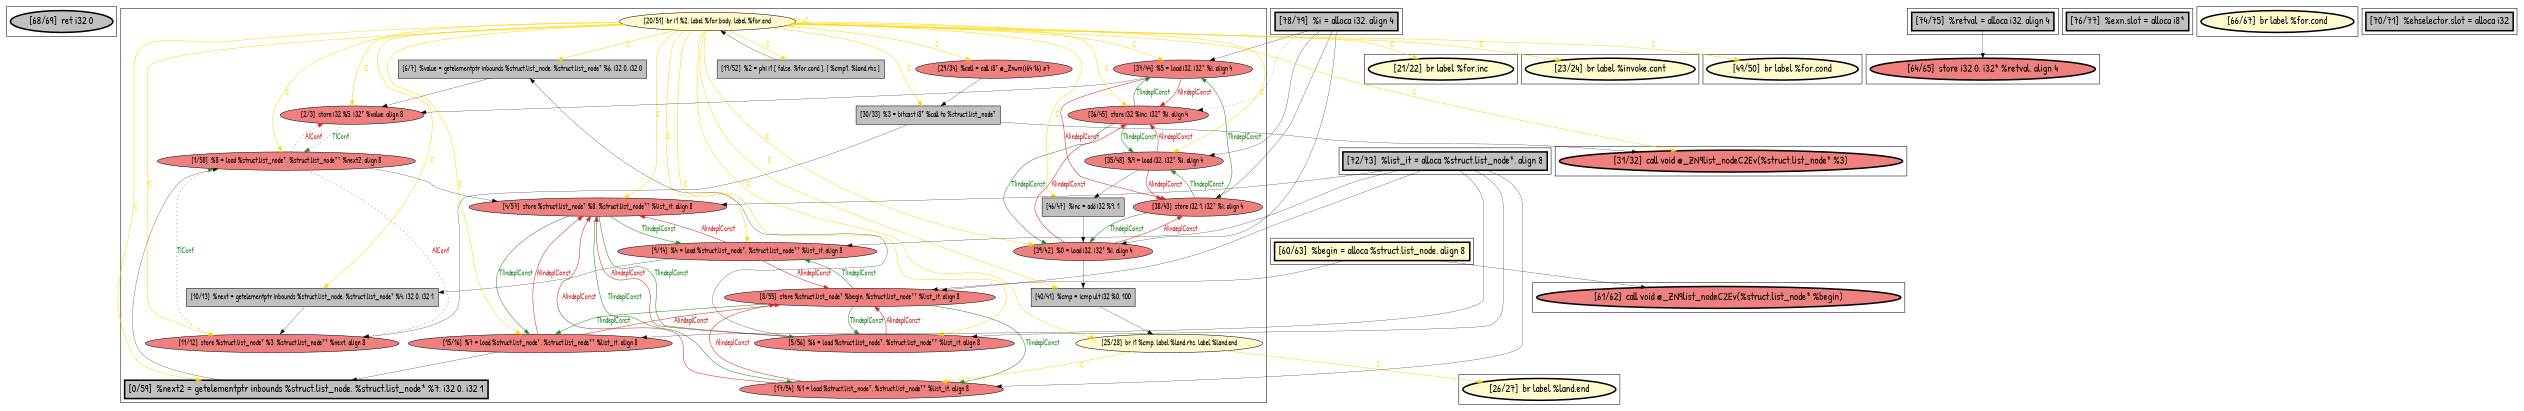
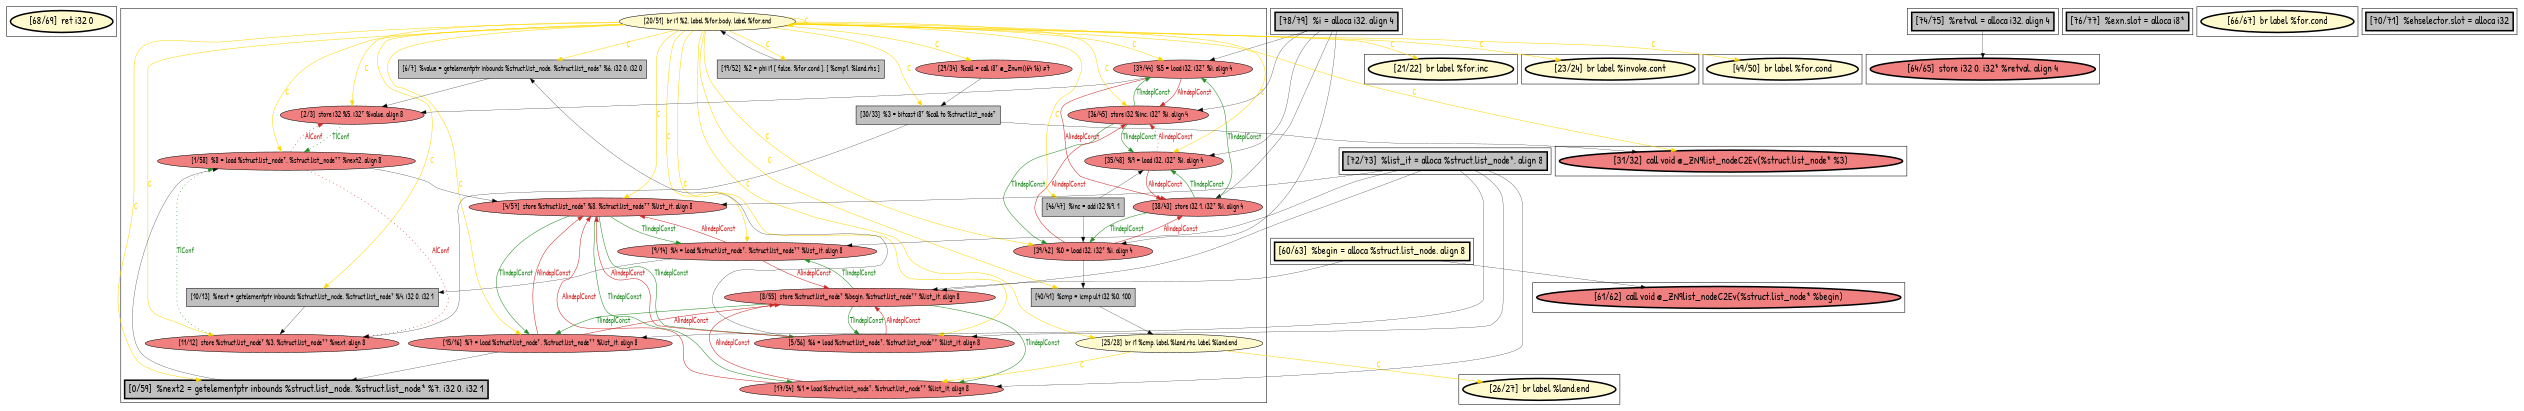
  digraph {
    fontname="Patrick Hand"
    node [fillcolor=lightcoral fontname="Patrick Hand" shape=ellipse style=filled]
    edge [color=black fontcolor=black fontname="Patrick Hand" penwidth=1.0 style=solid]
-   n1 [fillcolor=grey fontsize=20 label="[68/69]  ret i32 0" penwidth=3.0]
+   n1 [fillcolor=lemonchiffon fontsize=20 label="[68/69]  ret i32 0" penwidth=3.0]
    n2 [fillcolor=grey fontsize=20 label="[78/79]  %i = alloca i32, align 4" penwidth=3.0 shape=rectangle]
    n3 [fillcolor=grey fontsize=20 label="[74/75]  %retval = alloca i32, align 4" penwidth=3.0 shape=rectangle]
    n4 [fillcolor=grey fontsize=20 label="[76/77]  %exn.slot = alloca i8*" penwidth=3.0 shape=rectangle]
    n5 [fillcolor=lemonchiffon label="[20/51]  br i1 %2, label %for.body, label %for.end"]
    n6 [fillcolor=grey label="[6/7]  %value = getelementptr inbounds %struct.list_node, %struct.list_node* %6, i32 0, i32 0" shape=rectangle]
    n7 [label="[37/44]  %5 = load i32, i32* %i, align 4"]
    n8 [label="[9/14]  %4 = load %struct.list_node*, %struct.list_node** %list_it, align 8"]
    n9 [fillcolor=grey fontsize=20 label="[0/59]  %next2 = getelementptr inbounds %struct.list_node, %struct.list_node* %7, i32 0, i32 1" penwidth=3.0 shape=rectangle]
    n10 [fillcolor=grey label="[40/41]  %cmp = icmp ult i32 %0, 100" shape=rectangle]
    n11 [label="[36/45]  store i32 %inc, i32* %i, align 4"]
    n12 [label="[1/58]  %8 = load %struct.list_node*, %struct.list_node** %next2, align 8"]
    n13 [fillcolor=grey label="[46/47]  %inc = add i32 %9, 1" shape=rectangle]
    n14 [label="[15/16]  %7 = load %struct.list_node*, %struct.list_node** %list_it, align 8"]
    n15 [label="[17/54]  %1 = load %struct.list_node*, %struct.list_node** %list_it, align 8"]
    n16 [label="[4/57]  store %struct.list_node* %8, %struct.list_node** %list_it, align 8"]
    n17 [label="[2/3]  store i32 %5, i32* %value, align 8"]
    n18 [fillcolor=grey label="[19/52]  %2 = phi i1 [ false, %for.cond ], [ %cmp1, %land.rhs ]" shape=rectangle]
    n19 [label="[39/42]  %0 = load i32, i32* %i, align 4"]
    n20 [label="[8/55]  store %struct.list_node* %begin, %struct.list_node** %list_it, align 8"]
    n21 [label="[5/56]  %6 = load %struct.list_node*, %struct.list_node** %list_it, align 8"]
    n22 [fillcolor=grey label="[30/33]  %3 = bitcast i8* %call to %struct.list_node*" shape=rectangle]
    n23 [label="[29/34]  %call = call i8* @_Znwm(i64 16) #7"]
    n24 [label="[38/43]  store i32 1, i32* %i, align 4"]
    n25 [label="[35/48]  %9 = load i32, i32* %i, align 4"]
    n26 [fillcolor=grey label="[10/13]  %next = getelementptr inbounds %struct.list_node, %struct.list_node* %4, i32 0, i32 1" shape=rectangle]
    n27 [label="[11/12]  store %struct.list_node* %3, %struct.list_node** %next, align 8"]
    n28 [fillcolor=lemonchiffon label="[25/28]  br i1 %cmp, label %land.rhs, label %land.end"]
    n29 [fillcolor=lemonchiffon fontsize=20 label="[66/67]  br label %for.cond" penwidth=3.0]
    n30 [fillcolor=lemonchiffon fontsize=20 label="[26/27]  br label %land.end" penwidth=3.0]
    n31 [fillcolor=grey fontsize=20 label="[70/71]  %ehselector.slot = alloca i32" penwidth=3.0 shape=rectangle]
    n32 [fontsize=20 label="[64/65]  store i32 0, i32* %retval, align 4" penwidth=3.0]
    n33 [fillcolor=lemonchiffon fontsize=20 label="[21/22]  br label %for.inc" penwidth=3.0]
    n34 [fillcolor=grey fontsize=20 label="[72/73]  %list_it = alloca %struct.list_node*, align 8" penwidth=3.0 shape=rectangle]
    n35 [fontsize=20 label="[61/62]  call void @_ZN9list_nodeC2Ev(%struct.list_node* %begin)" penwidth=3.0]
    n36 [fillcolor=lemonchiffon fontsize=20 label="[23/24]  br label %invoke.cont" penwidth=3.0]
    n37 [fontsize=20 label="[31/32]  call void @_ZN9list_nodeC2Ev(%struct.list_node* %3)" penwidth=3.0]
    n38 [fillcolor=lemonchiffon fontsize=20 label="[49/50]  br label %for.cond" penwidth=3.0]
    n39 [fillcolor=lemonchiffon fontsize=20 label="[60/63]  %begin = alloca %struct.list_node, align 8" penwidth=3.0 shape=rectangle]
    subgraph cluster_1 {
      n1
    }
    subgraph cluster_2 {
      n2
    }
    subgraph cluster_3 {
      n3
    }
    subgraph cluster_4 {
      n4
    }
    subgraph cluster_5 {
      n5
      n6
      n7
      n8
      n9
      n10
      n11
      n12
      n13
      n14
      n15
      n16
      n17
      n18
      n19
      n20
      n21
      n22
      n23
      n24
      n25
      n26
      n27
      n28
    }
    subgraph cluster_6 {
      n29
    }
    subgraph cluster_7 {
      n30
    }
    subgraph cluster_8 {
      n31
    }
    subgraph cluster_9 {
      n32
    }
    subgraph cluster_10 {
      n33
    }
    subgraph cluster_11 {
      n34
    }
    subgraph cluster_12 {
      n35
    }
    subgraph cluster_13 {
      n36
    }
    subgraph cluster_14 {
      n37
    }
    subgraph cluster_15 {
      n38
    }
    subgraph cluster_16 {
      n39
    }
    n2 -> n7 [penwidth=0.5]
-   n2 -> n11 [penwidth=0.5 style=dotted]
+   n2 -> n11 [penwidth=0.5]
    n2 -> n19 [penwidth=0.5]
    n2 -> n24 [penwidth=0.5]
    n2 -> n25 [penwidth=0.5]
    n3 -> n32 [penwidth=0.5]
    n5 -> n5 [color=gold fontcolor=gold label=C]
    n5 -> n6 [color=gold fontcolor=gold label=C]
    n5 -> n7 [color=gold fontcolor=gold label=C]
    n5 -> n8 [color=gold fontcolor=gold label=C]
    n5 -> n9 [color=gold fontcolor=gold label=C]
    n5 -> n10 [color=gold fontcolor=gold label=C]
    n5 -> n11 [color=gold fontcolor=gold label=C]
    n5 -> n12 [color=gold fontcolor=gold label=C]
    n5 -> n13 [color=gold fontcolor=gold label=C]
    n5 -> n14 [color=gold fontcolor=gold label=C]
    n5 -> n16 [color=gold fontcolor=gold label=C]
    n5 -> n17 [color=gold fontcolor=gold label=C]
    n5 -> n18 [color=gold fontcolor=gold label=C]
    n5 -> n19 [color=gold fontcolor=gold label=C]
    n5 -> n21 [color=gold fontcolor=gold label=C]
    n5 -> n22 [color=gold fontcolor=gold label=C]
    n5 -> n23 [color=gold fontcolor=gold label=C]
    n5 -> n25 [color=gold fontcolor=gold label=C]
    n5 -> n26 [color=gold fontcolor=gold label=C]
    n5 -> n27 [color=gold fontcolor=gold label=C]
    n5 -> n28 [color=gold fontcolor=gold label=C]
    n5 -> n33 [color=gold fontcolor=gold label=C]
    n5 -> n36 [color=gold fontcolor=gold label=C]
    n5 -> n37 [color=gold fontcolor=gold label=C]
    n5 -> n38 [color=gold fontcolor=gold label=C]
    n6 -> n17 [penwidth=0.5]
    n7 -> n11 [color=firebrick3 fontcolor=firebrick3 label="A|indep|Const"]
    n7 -> n17 [penwidth=0.5]
    n7 -> n24 [color=firebrick3 fontcolor=firebrick3 label="A|indep|Const"]
    n8 -> n16 [color=firebrick3 fontcolor=firebrick3 label="A|indep|Const"]
    n8 -> n20 [color=firebrick3 fontcolor=firebrick3 label="A|indep|Const"]
    n8 -> n26 [penwidth=0.5]
    n9 -> n12 [penwidth=0.5]
    n10 -> n28 [penwidth=0.5]
    n11 -> n7 [color=forestgreen fontcolor=forestgreen label="T|indep|Const"]
    n11 -> n19 [color=forestgreen fontcolor=forestgreen label="T|indep|Const"]
    n11 -> n25 [color=forestgreen fontcolor=forestgreen label="T|indep|Const"]
    n12 -> n16 [penwidth=0.5]
    n12 -> n17 [color=firebrick3 fontcolor=firebrick3 label="A|Conf" style=dotted]
    n12 -> n27 [color=firebrick3 fontcolor=firebrick3 label="A|Conf" style=dotted]
    n13 -> n19 [penwidth=0.5]
    n14 -> n9 [penwidth=0.5]
    n14 -> n16 [color=firebrick3 fontcolor=firebrick3 label="A|indep|Const"]
    n14 -> n20 [color=firebrick3 fontcolor=firebrick3 label="A|indep|Const"]
    n15 -> n16 [color=firebrick3 fontcolor=firebrick3 label="A|indep|Const"]
    n15 -> n20 [color=firebrick3 fontcolor=firebrick3 label="A|indep|Const"]
    n16 -> n8 [color=forestgreen fontcolor=forestgreen label="T|indep|Const"]
    n16 -> n14 [color=forestgreen fontcolor=forestgreen label="T|indep|Const"]
    n16 -> n15 [color=forestgreen fontcolor=forestgreen label="T|indep|Const"]
    n16 -> n21 [color=forestgreen fontcolor=forestgreen label="T|indep|Const"]
    n17 -> n12 [color=forestgreen fontcolor=forestgreen label="T|Conf" style=dotted]
    n18 -> n5 [penwidth=0.5]
    n19 -> n10 [penwidth=0.5]
    n19 -> n11 [color=firebrick3 fontcolor=firebrick3 label="A|indep|Const"]
    n19 -> n24 [color=firebrick3 fontcolor=firebrick3 label="A|indep|Const"]
    n20 -> n8 [color=forestgreen fontcolor=forestgreen label="T|indep|Const"]
    n20 -> n14 [color=forestgreen fontcolor=forestgreen label="T|indep|Const"]
    n20 -> n15 [color=forestgreen fontcolor=forestgreen label="T|indep|Const"]
    n20 -> n21 [color=forestgreen fontcolor=forestgreen label="T|indep|Const"]
    n21 -> n6 [penwidth=0.5]
    n21 -> n16 [color=firebrick3 fontcolor=firebrick3 label="A|indep|Const"]
    n21 -> n20 [color=firebrick3 fontcolor=firebrick3 label="A|indep|Const"]
    n22 -> n27 [penwidth=0.5]
    n22 -> n37 [penwidth=0.5]
    n23 -> n22 [penwidth=0.5]
    n24 -> n7 [color=forestgreen fontcolor=forestgreen label="T|indep|Const"]
    n24 -> n19 [color=forestgreen fontcolor=forestgreen label="T|indep|Const"]
    n24 -> n25 [color=forestgreen fontcolor=forestgreen label="T|indep|Const"]
-   n25 -> n11 [color=firebrick3 fontcolor=firebrick3 label="A|indep|Const"]
-   n25 -> n13 [penwidth=0.5]
+   n25 -> n11 [color=firebrick3 fontcolor=firebrick3 label="A|indep|Const" style=dotted]
+   n13 -> n25 [penwidth=0.5]
    n25 -> n24 [color=firebrick3 fontcolor=firebrick3 label="A|indep|Const"]
    n26 -> n27 [penwidth=0.5]
    n27 -> n12 [color=forestgreen fontcolor=forestgreen label="T|Conf" style=dotted]
    n28 -> n15 [color=gold fontcolor=gold label=C]
    n28 -> n30 [color=gold fontcolor=gold label=C]
    n34 -> n8 [penwidth=0.5]
    n34 -> n14 [penwidth=0.5]
    n34 -> n15 [penwidth=0.5]
    n34 -> n16 [penwidth=0.5]
    n34 -> n20 [penwidth=0.5]
    n34 -> n21 [penwidth=0.5]
    n39 -> n20 [penwidth=0.5]
    n39 -> n35 [penwidth=0.5]
  }
